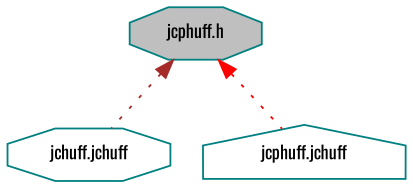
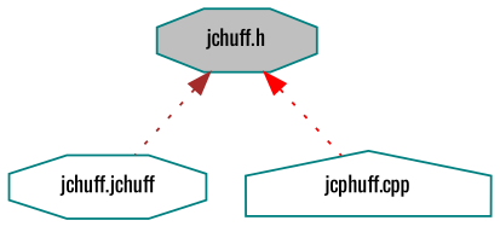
  digraph {
    fontname=Oswald
    node [color=teal fillcolor=white fontname=Oswald fontsize=10 shape=octagon style=filled]
    edge [dir=back fontname=Oswald fontsize=10 labelfontname=Helvetica labelfontsize=10 style=dotted]
-   n1 [fillcolor=grey75 fontcolor=black height=0.2 label="jcphuff.h" width=0.4]
+   n1 [fillcolor=grey75 fontcolor=black height=0.2 label="jchuff.h" width=0.4]
    n2 [height=0.2 label="jchuff.jchuff" width=0.4]
-   n3 [height=0.2 label="jcphuff.jchuff" shape=house width=0.4]
+   n3 [height=0.2 label="jcphuff.cpp" shape=house width=0.4]
    n1 -> n2 [color=brown]
    n1 -> n3 [color=red]
  }
